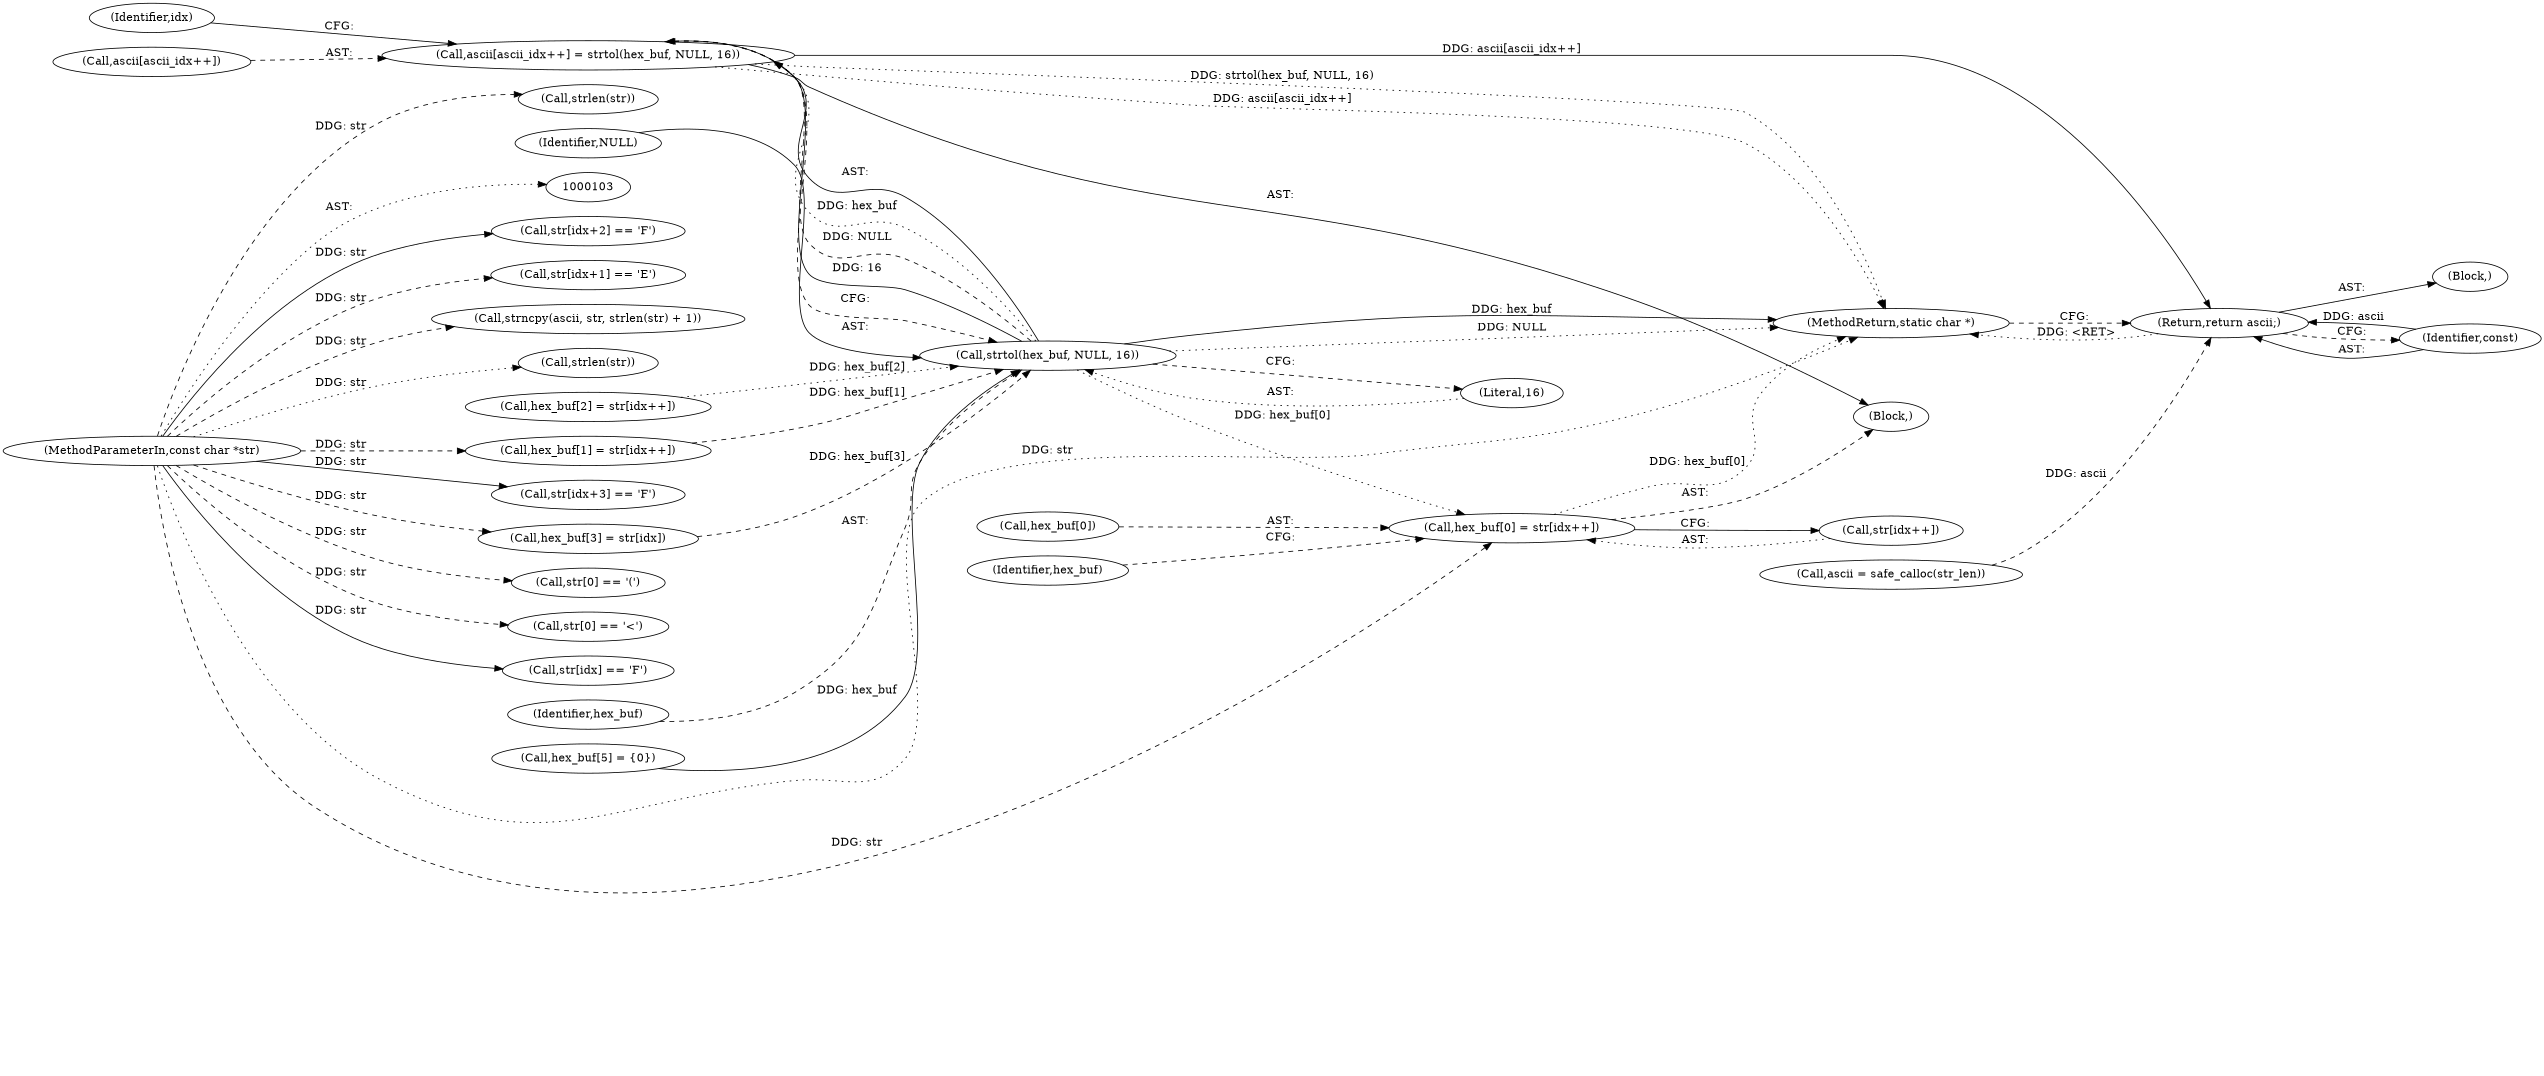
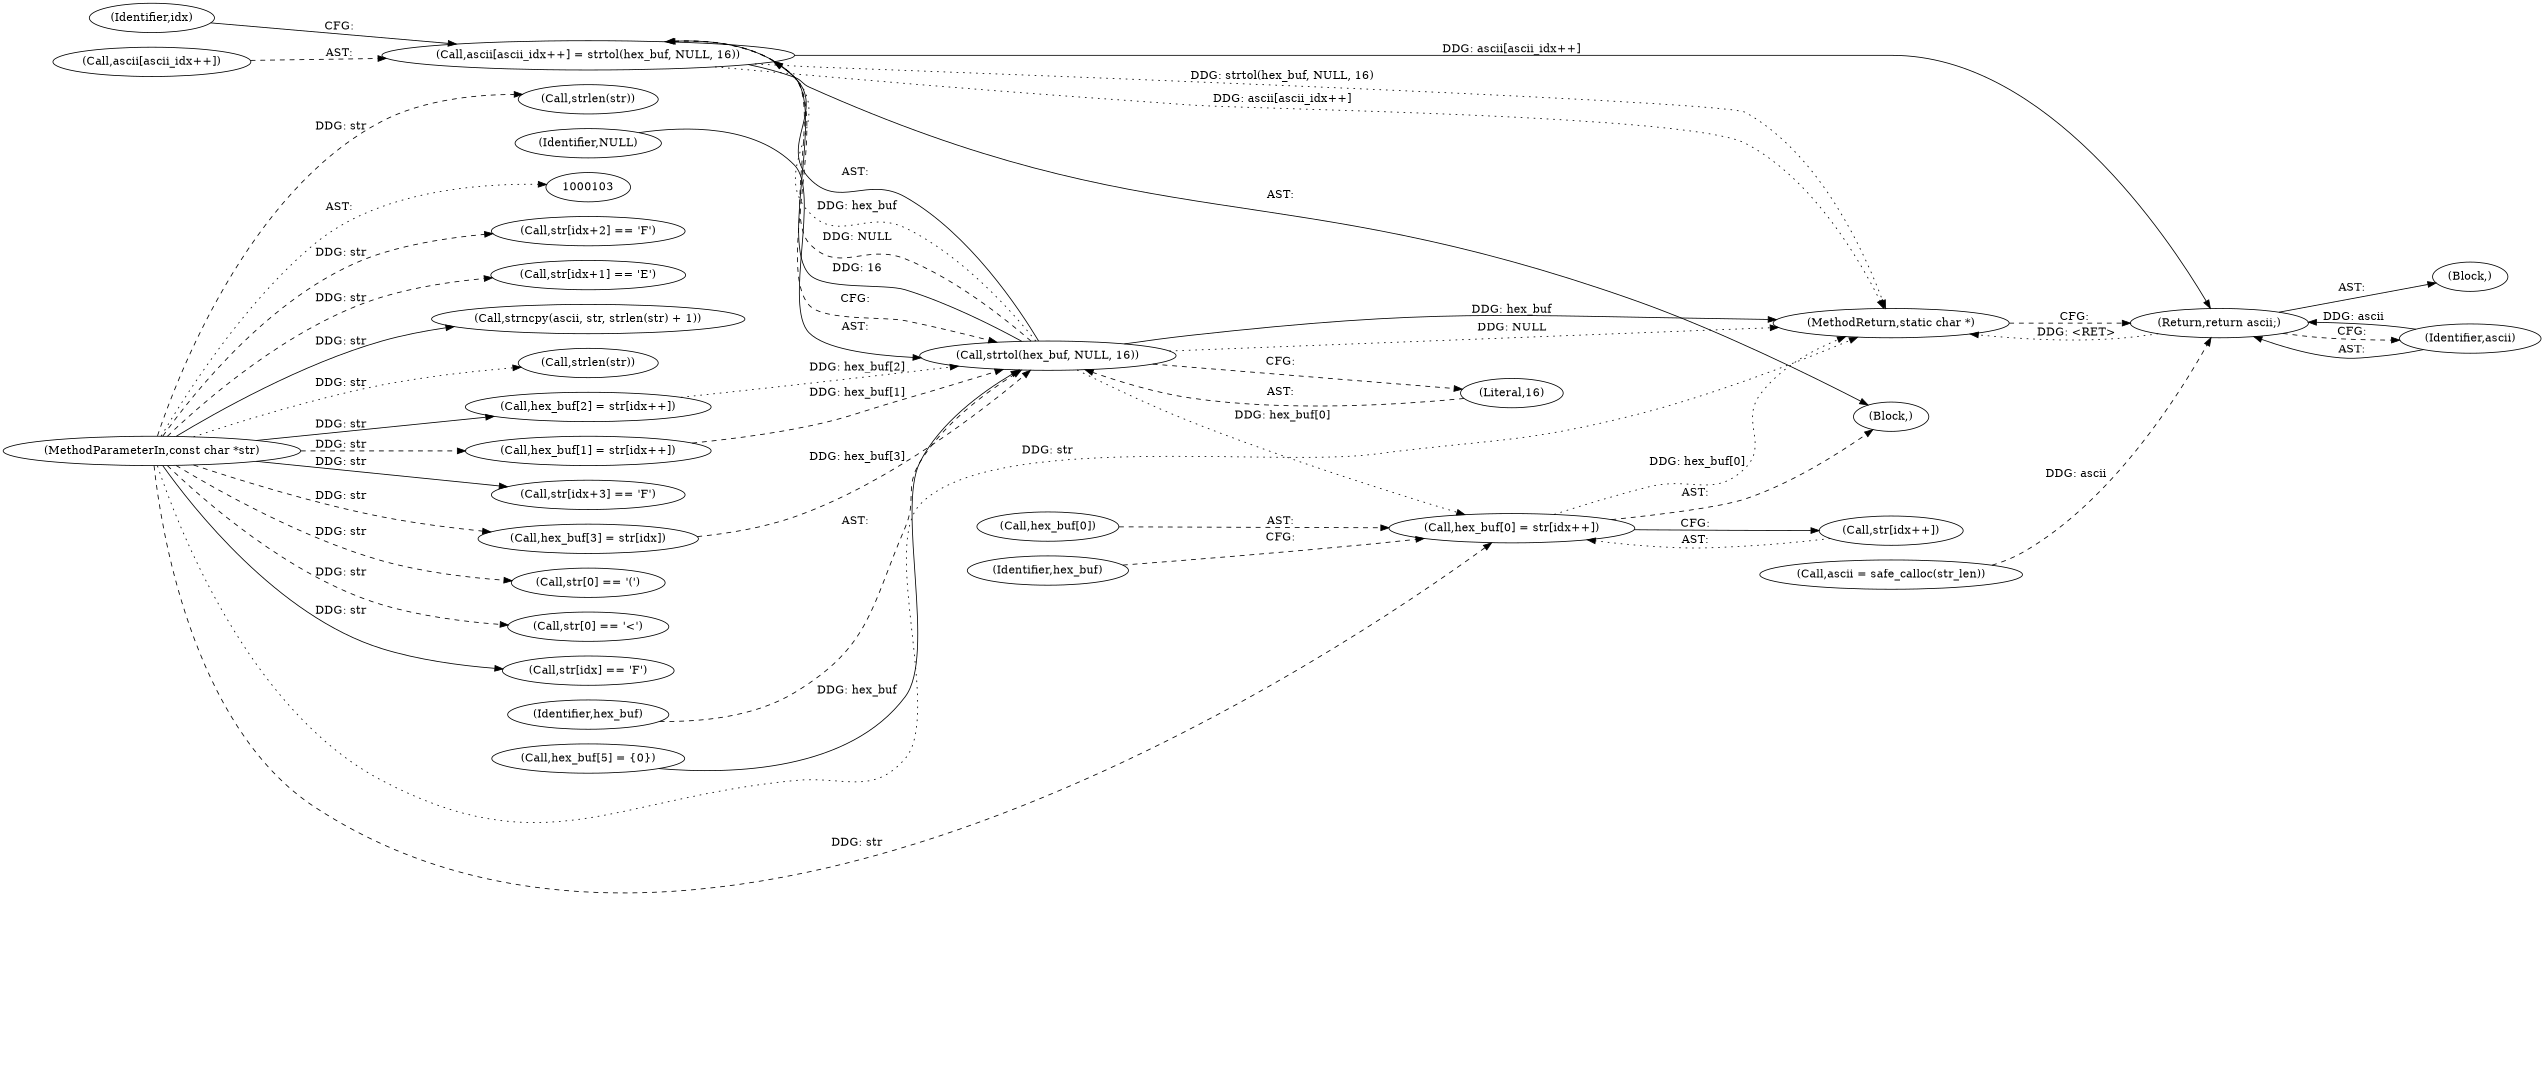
  digraph {
    rankdir=LR
    edge [style=dashed]
    n1 [label="(Call,hex_buf[0] = str[idx++])"]
    n2 [label="(MethodReturn,static char *)"]
    n3 [label="(Block,)"]
    n4 [label="(Call,str[idx++])"]
    n5 [label="(Call,strtol(hex_buf, NULL, 16))"]
    n6 [label="(Call,ascii[ascii_idx++] = strtol(hex_buf, NULL, 16))"]
    n7 [label="(Literal,16)"]
    n8 [label="(Return,return ascii;)"]
    n9 [label="(MethodParameterIn,const char *str)"]
    n10 [label="(Call,str[idx+2] == 'F')"]
    n11 [label="(Call,str[idx+1] == 'E')"]
    n12 [label="(Call,strncpy(ascii, str, strlen(str) + 1))"]
    n13 [label="(Call,strlen(str))"]
    n14 [label="(Call,hex_buf[2] = str[idx++])"]
    n15 [label="(Call,hex_buf[1] = str[idx++])"]
    n16 [label="(Call,str[idx+3] == 'F')"]
    n17 [label="(Call,hex_buf[3] = str[idx])"]
    n18 [label="(Call,str[0] == '(')"]
    n19 [label="(Call,str[0] == '<')"]
    n20 [label="(Call,str[idx] == 'F')"]
    n21 [label="(Call,strlen(str))"]
    1000103
    n23 [label="(Block,)"]
-   n24 [label="(Identifier,const)"]
+   n24 [label="(Identifier,ascii)"]
    n25 [label="(Identifier,hex_buf)"]
    n26 [label="(Call,ascii[ascii_idx++])"]
    n27 [label="(Identifier,hex_buf)"]
    n28 [label="(Call,hex_buf[5] = {0})"]
    n29 [label="(Call,hex_buf[0])"]
    n30 [label="(Identifier,NULL)"]
    n31 [label="(Identifier,idx)"]
    n32 [label="(Call,ascii = safe_calloc(str_len))"]
    n1 -> n2 [label="DDG: hex_buf[0]" style=dotted]
    n1 -> n3 [label="AST: "]
    n1 -> n4 [label="CFG: " style=solid]
    n2 -> n8 [label="CFG: "]
    n4 -> n1 [label="AST: " style=dotted]
    n5 -> n1 [label="DDG: hex_buf[0]" style=dotted]
    n5 -> n2 [label="DDG: NULL" style=dotted]
    n5 -> n2 [label="DDG: hex_buf" style=solid]
    n5 -> n6 [label="AST: " style=solid]
    n5 -> n6 [label="DDG: hex_buf" style=dotted]
    n5 -> n6 [label="DDG: NULL"]
    n5 -> n6 [label="DDG: 16" style=solid]
    n5 -> n7 [label="CFG: "]
    n6 -> n2 [label="DDG: strtol(hex_buf, NULL, 16)" style=dotted]
    n6 -> n2 [label="DDG: ascii[ascii_idx++]" style=dotted]
    n6 -> n3 [label="AST: " style=solid]
    n6 -> n5 [label="CFG: "]
    n6 -> n8 [label="DDG: ascii[ascii_idx++]" style=solid]
-   n7 -> n5 [label="AST: " style=dotted]
+   n7 -> n5 [label="AST: "]
    n8 -> n2 [label="DDG: <RET>" style=dotted]
    n8 -> n23 [label="AST: " style=solid]
    n8 -> n24 [label="CFG: "]
    n9 -> n1 [label="DDG: str"]
    n9 -> n2 [label="DDG: str" style=dotted]
-   n9 -> n10 [label="DDG: str" style=solid]
+   n9 -> n10 [label="DDG: str"]
    n9 -> n11 [label="DDG: str"]
-   n9 -> n12 [label="DDG: str"]
+   n9 -> n12 [label="DDG: str" style=solid]
    n9 -> n13 [label="DDG: str" style=dotted]
+   n9 -> n14 [label="DDG: str" style=solid]
    n9 -> n15 [label="DDG: str"]
    n9 -> n16 [label="DDG: str" style=solid]
    n9 -> n17 [label="DDG: str"]
    n9 -> n18 [label="DDG: str"]
    n9 -> n19 [label="DDG: str"]
    n9 -> n20 [label="DDG: str" style=solid]
    n9 -> n21 [label="DDG: str"]
    n9 -> 1000103 [label="AST: " style=dotted]
    n14 -> n5 [label="DDG: hex_buf[2]" style=dotted]
    n15 -> n5 [label="DDG: hex_buf[1]"]
    n17 -> n5 [label="DDG: hex_buf[3]"]
    n24 -> n8 [label="AST: " style=solid]
    n24 -> n8 [label="DDG: ascii" style=solid]
    n25 -> n5 [label="AST: "]
    n26 -> n6 [label="AST: "]
    n27 -> n1 [label="CFG: "]
    n28 -> n5 [label="DDG: hex_buf" style=solid]
    n29 -> n1 [label="AST: "]
    n30 -> n5 [label="AST: " style=solid]
    n31 -> n6 [label="CFG: " style=solid]
    n32 -> n8 [label="DDG: ascii"]
  }
